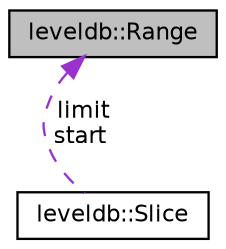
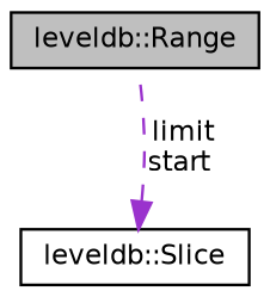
  digraph {
    node [color=black fontname=Helvetica fontsize=10 shape=record style=filled]
    n1 [fillcolor=grey75 fontcolor=black height=0.2 label="leveldb::Range" width=0.4]
    n2 [fillcolor=white height=0.2 label="leveldb::Slice" width=0.4]
-   n1 -> n2 [color=darkorchid3 dir=back fontname=Helvetica fontsize=10 label=" limit\nstart" labelfontname=Helvetica labelfontsize=10 style=dashed]
+   n2 -> n1 [color=darkorchid3 dir=back fontname=Helvetica fontsize=10 label=" limit\nstart" labelfontname=Helvetica labelfontsize=10 style=dashed]
  }
